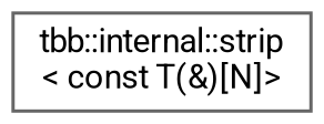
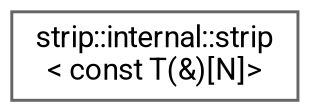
  digraph {
    rankdir=TB
    fontname=Roboto
-   n1 [color=grey40 fillcolor=white fontname=Roboto fontsize=10 height=0.2 label="tbb::internal::strip\l\< const T(&)[N]\>" shape=box style=filled width=0.4]
+   n1 [color=grey40 fillcolor=white fontname=Roboto fontsize=10 height=0.2 label="strip::internal::strip\l\< const T(&)[N]\>" shape=box style=filled width=0.4]
  }
